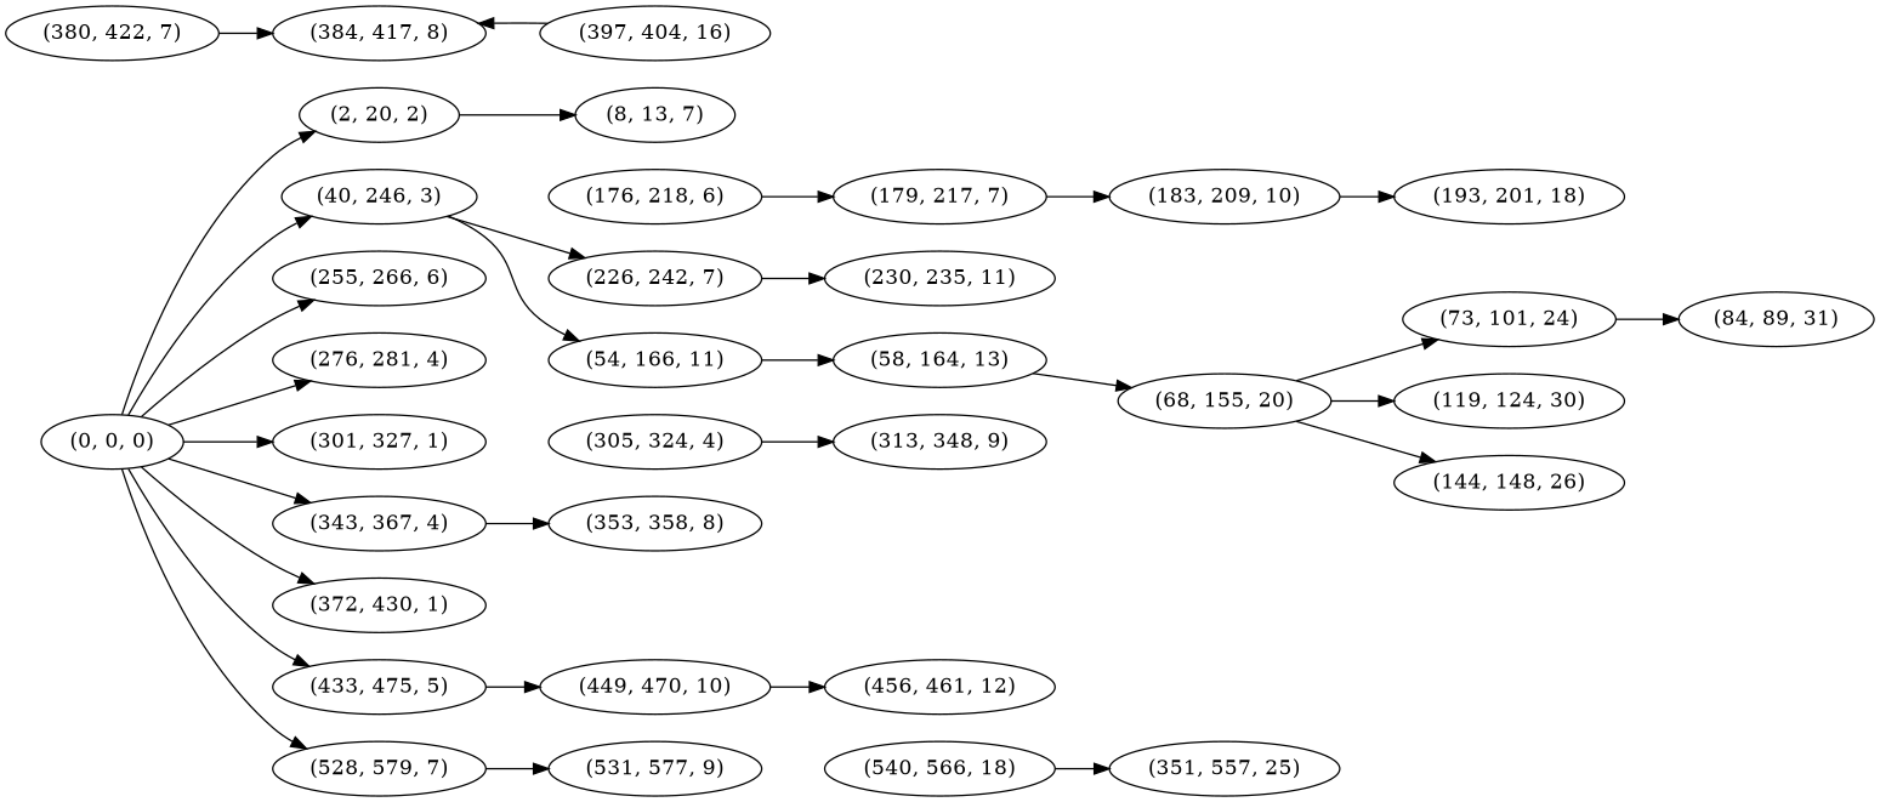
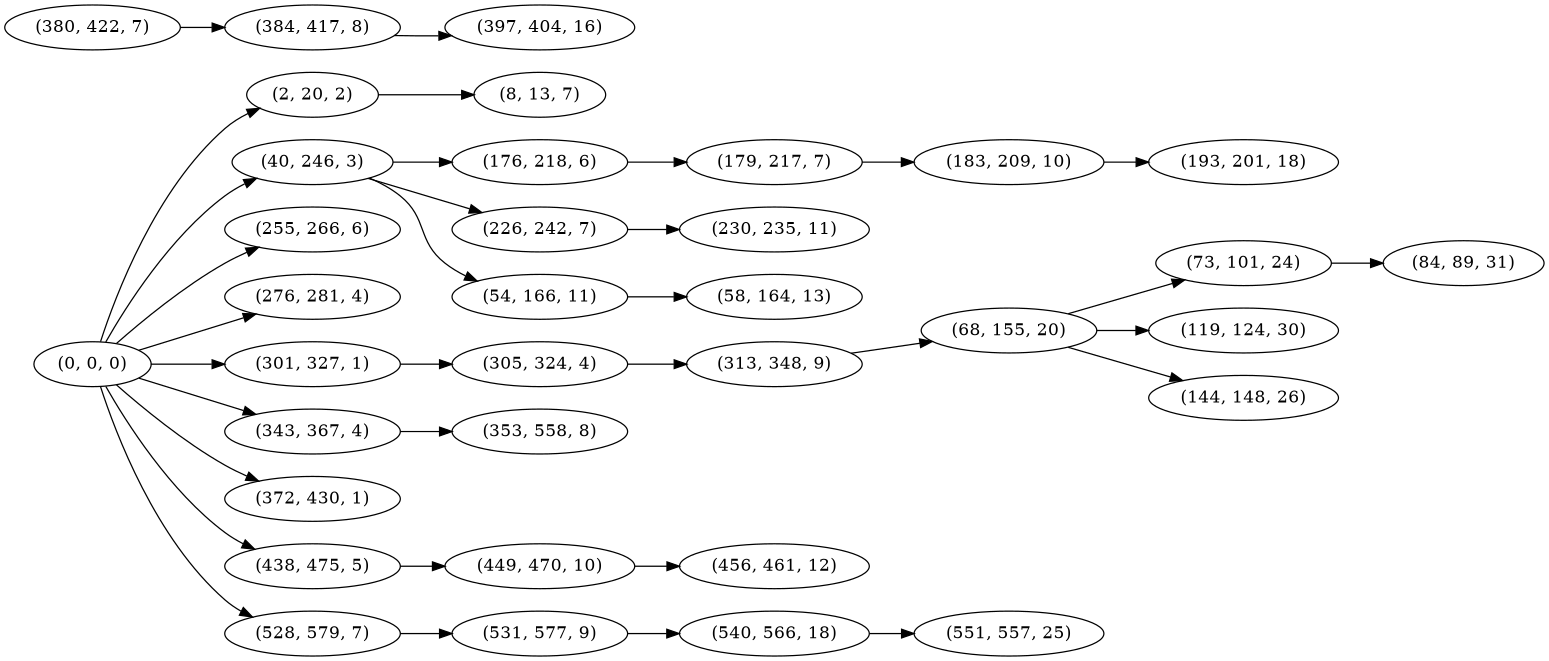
  digraph {
    rankdir=LR
    "(0, 0, 0)"
    "(2, 20, 2)"
    "(40, 246, 3)"
    "(255, 266, 6)"
    "(276, 281, 4)"
    "(301, 327, 1)"
    "(343, 367, 4)"
    "(372, 430, 1)"
-   "(438, 475, 5)" [label="(433, 475, 5)"]
+   "(438, 475, 5)"
    "(528, 579, 7)"
    "(8, 13, 7)"
    "(54, 166, 11)"
    "(176, 218, 6)"
    "(226, 242, 7)"
    "(305, 324, 4)"
-   "(353, 358, 8)"
+   "(353, 358, 8)" [label="(353, 558, 8)"]
    "(449, 470, 10)"
    "(531, 577, 9)"
    "(58, 164, 13)"
    "(179, 217, 7)"
    "(230, 235, 11)"
    "(68, 155, 20)"
    "(73, 101, 24)"
    "(119, 124, 30)"
    "(144, 148, 26)"
    "(84, 89, 31)"
    "(183, 209, 10)"
    "(193, 201, 18)"
    n29 [label="(313, 348, 9)"]
    "(380, 422, 7)"
    "(384, 417, 8)"
    "(397, 404, 16)"
    "(456, 461, 12)"
    "(540, 566, 18)"
-   "(551, 557, 25)" [label="(351, 557, 25)"]
+   "(551, 557, 25)"
    "(0, 0, 0)" -> "(2, 20, 2)"
    "(0, 0, 0)" -> "(40, 246, 3)"
    "(0, 0, 0)" -> "(255, 266, 6)"
    "(0, 0, 0)" -> "(276, 281, 4)"
    "(0, 0, 0)" -> "(301, 327, 1)"
    "(0, 0, 0)" -> "(343, 367, 4)"
    "(0, 0, 0)" -> "(372, 430, 1)"
    "(0, 0, 0)" -> "(438, 475, 5)"
    "(0, 0, 0)" -> "(528, 579, 7)"
    "(2, 20, 2)" -> "(8, 13, 7)"
    "(40, 246, 3)" -> "(54, 166, 11)"
+   "(40, 246, 3)" -> "(176, 218, 6)"
    "(40, 246, 3)" -> "(226, 242, 7)"
+   "(301, 327, 1)" -> "(305, 324, 4)"
    "(343, 367, 4)" -> "(353, 358, 8)"
    "(438, 475, 5)" -> "(449, 470, 10)"
    "(528, 579, 7)" -> "(531, 577, 9)"
    "(54, 166, 11)" -> "(58, 164, 13)"
    "(176, 218, 6)" -> "(179, 217, 7)"
    "(226, 242, 7)" -> "(230, 235, 11)"
    "(305, 324, 4)" -> n29
    "(449, 470, 10)" -> "(456, 461, 12)"
-   "(58, 164, 13)" -> "(68, 155, 20)"
+   "(531, 577, 9)" -> "(540, 566, 18)"
+   n29 -> "(68, 155, 20)"
    "(179, 217, 7)" -> "(183, 209, 10)"
    "(68, 155, 20)" -> "(73, 101, 24)"
    "(68, 155, 20)" -> "(119, 124, 30)"
    "(68, 155, 20)" -> "(144, 148, 26)"
    "(73, 101, 24)" -> "(84, 89, 31)"
    "(183, 209, 10)" -> "(193, 201, 18)"
    "(380, 422, 7)" -> "(384, 417, 8)"
-   "(397, 404, 16)" -> "(384, 417, 8)"
+   "(384, 417, 8)" -> "(397, 404, 16)"
    "(540, 566, 18)" -> "(551, 557, 25)"
  }
